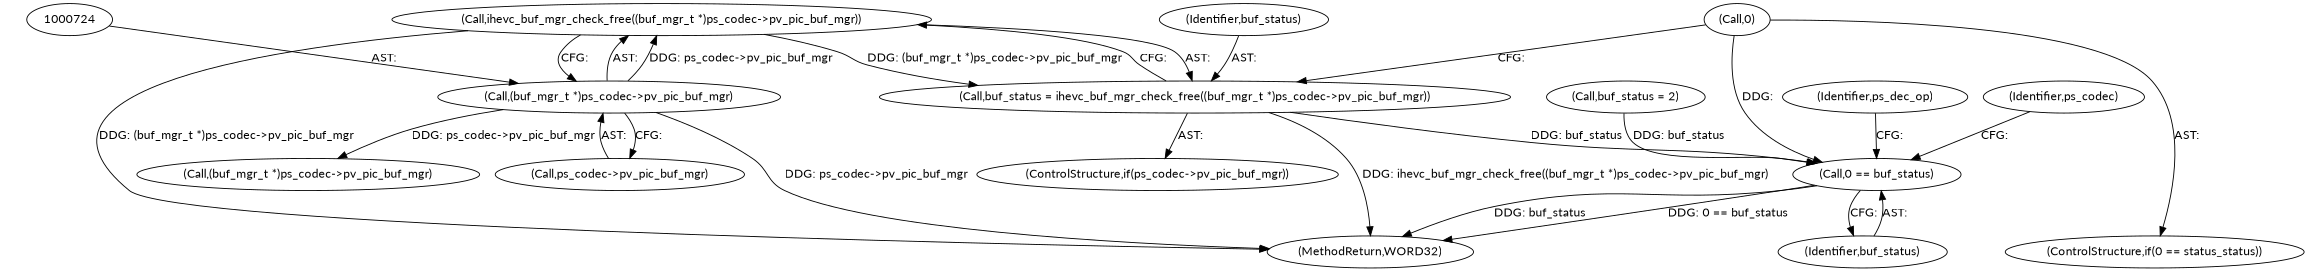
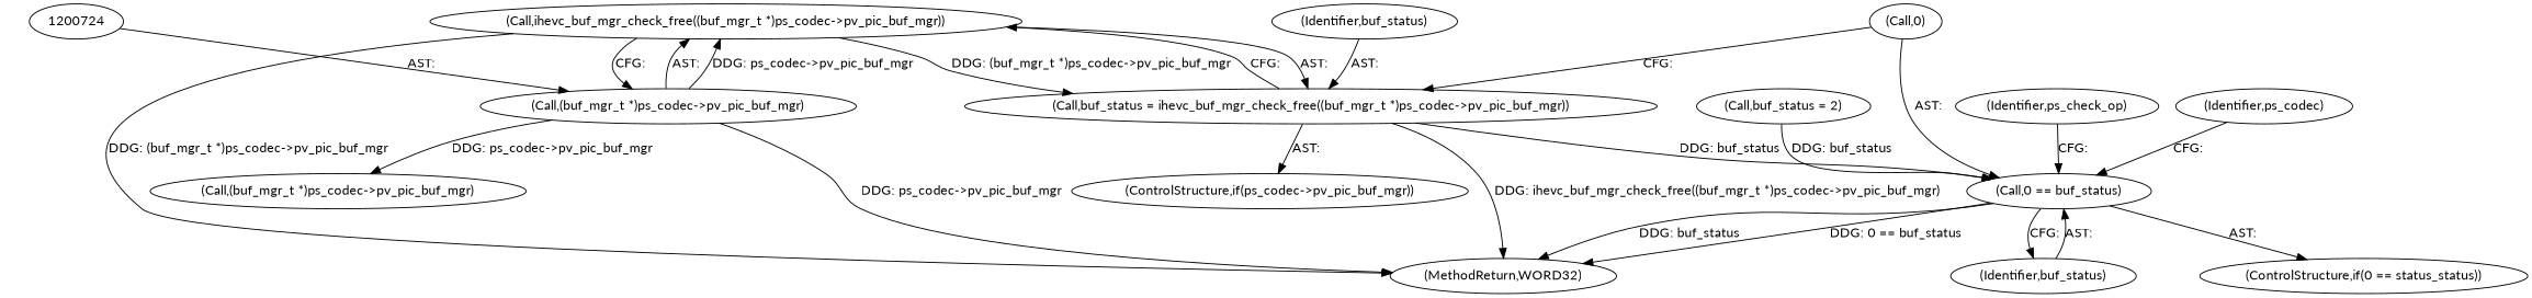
  digraph {
    fontname=Lato
    node [fontname=Lato]
    edge [fontname=Lato]
    n1 [label="(Call,ihevc_buf_mgr_check_free((buf_mgr_t *)ps_codec->pv_pic_buf_mgr))"]
    n2 [label="(Call,(buf_mgr_t *)ps_codec->pv_pic_buf_mgr)"]
    n3 [label="(Call,buf_status = ihevc_buf_mgr_check_free((buf_mgr_t *)ps_codec->pv_pic_buf_mgr))"]
    n4 [label="(MethodReturn,WORD32)"]
    n5 [label="(Call,(buf_mgr_t *)ps_codec->pv_pic_buf_mgr)"]
-   n6 [label="(Call,ps_codec->pv_pic_buf_mgr)"]
    n7 [label="(Call,0 == buf_status)"]
    n8 [label="(ControlStructure,if(ps_codec->pv_pic_buf_mgr))"]
    n9 [label="(ControlStructure,if(0 == status_status))"]
    n10 [label="(Identifier,buf_status)"]
-   n11 [label="(Identifier,ps_dec_op)"]
+   n11 [label="(Identifier,ps_check_op)"]
    n12 [label="(Call,0)"]
    n13 [label="(Identifier,ps_codec)"]
    n14 [label="(Call,buf_status = 2)"]
    n15 [label="(Identifier,buf_status)"]
-   1000724
+   1000724 [label=1200724]
    n1 -> n2 [label="CFG: "]
    n1 -> n3 [label="AST: "]
    n1 -> n3 [label="DDG: (buf_mgr_t *)ps_codec->pv_pic_buf_mgr"]
    n1 -> n4 [label="DDG: (buf_mgr_t *)ps_codec->pv_pic_buf_mgr"]
    n2 -> n1 [label="AST: "]
    n2 -> n1 [label="DDG: ps_codec->pv_pic_buf_mgr"]
    n2 -> n4 [label="DDG: ps_codec->pv_pic_buf_mgr"]
    n2 -> n5 [label="DDG: ps_codec->pv_pic_buf_mgr"]
-   n2 -> n6 [label="CFG: "]
    n3 -> n1 [label="CFG: "]
    n3 -> n4 [label="DDG: ihevc_buf_mgr_check_free((buf_mgr_t *)ps_codec->pv_pic_buf_mgr)"]
    n3 -> n7 [label="DDG: buf_status"]
    n3 -> n8 [label="AST: "]
-   n6 -> n2 [label="AST: "]
    n7 -> n4 [label="DDG: 0 == buf_status"]
    n7 -> n4 [label="DDG: buf_status"]
-   n12 -> n9 [label="AST: "]
+   n7 -> n9 [label="AST: "]
    n7 -> n10 [label="CFG: "]
    n10 -> n7 [label="AST: "]
    n11 -> n7 [label="CFG: "]
    n12 -> n3 [label="CFG: "]
-   n12 -> n7 [label="DDG: "]
+   n12 -> n7 [label="AST: "]
    n13 -> n7 [label="CFG: "]
    n14 -> n7 [label="DDG: buf_status"]
    n15 -> n3 [label="AST: "]
    1000724 -> n2 [label="AST: "]
  }
